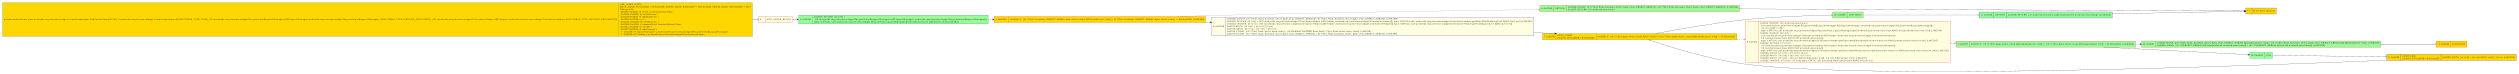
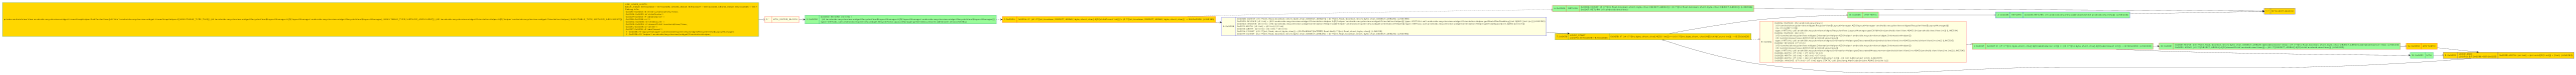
  digraph {
    fontname=Montserrat
    rankdir=LR
    node [color=red fillcolor=palegreen fontname=Montserrat shape=record style=filled]
    edge [arrowhead=vee fontname=Montserrat]
    n1 [fillcolor=lightyellow label="{0\:\ ?|MTH_ENTER_BLOCK\l}"]
    n2 [color=teal label="{2\:\ 0x0000|0x0000: INVOKE  (r0 I:int) = \l  (r9 I:androidx.recyclerview.widget.RecyclerView$LayoutManager A[D('layoutManager' androidx.recyclerview.widget.RecyclerView$LayoutManager)])\l type: VIRTUAL call: androidx.recyclerview.widget.RecyclerView.LayoutManager.getChildCount():int A[MD:():int (m)] (LINE:184)\l}"]
    n3 [fillcolor=gold label="{3\:\ 0x0004|0x0004: IF  (r0 I:??[int, boolean, OBJECT, ARRAY, byte, short, char] A[D('childCount' int)]) != (0 ??[int, boolean, OBJECT, ARRAY, byte, short, char])  \-\> B:6:0x0008  (LINE:185)\l}"]
    n4 [label="{4\:\ 0x0006|RETURN\l|0x0006: CONST  (r1 I:??[int, float, boolean, short, byte, char, OBJECT, ARRAY]) = (0 ??[int, float, boolean, short, byte, char, OBJECT, ARRAY])  (LINE:186)\l0x0007: RETURN  (r1 I:android.view.View) \l}"]
    n5 [color=blue fillcolor=lightyellow label="{6\:\ 0x0008|0x0008: CONST  (r1 I:??[int, float, boolean, short, byte, char, OBJECT, ARRAY]) = (0 ??[int, float, boolean, short, byte, char, OBJECT, ARRAY])  (LINE:189)\l0x0009: INVOKE  (r2 I:int) = (r10 I:androidx.recyclerview.widget.OrientationHelper A[D('helper' androidx.recyclerview.widget.OrientationHelper)]) type: VIRTUAL call: androidx.recyclerview.widget.OrientationHelper.getStartAfterPadding():int A[MD:():int (m)] (LINE:190)\l0x000d: INVOKE  (r3 I:int) = (r10 I:androidx.recyclerview.widget.OrientationHelper A[D('helper' androidx.recyclerview.widget.OrientationHelper)]) type: VIRTUAL call: androidx.recyclerview.widget.OrientationHelper.getTotalSpace():int A[MD:():int (m)]\l0x0011: ARITH  (r3 I:int) = (r3 I:int) \/ (2 int) \l0x0013: ARITH  (r2 I:int) = (r2 I:int) + (r3 I:int) \l0x0014: CONST  (r3 I:??[int, float, short, byte, char]) = (2147483647(0x7fffffff, float:NaN) ??[int, float, short, byte, char])  (LINE:191)\l0x0017: CONST  (r4 I:??[int, float, boolean, short, byte, char, OBJECT, ARRAY]) = (0 ??[int, float, boolean, short, byte, char, OBJECT, ARRAY])  (LINE:193)\l}"]
    n6 [color=blue fillcolor=gold label="{1\:\ ?|MTH_EXIT_BLOCK\l}"]
    n7 [color=teal fillcolor=gold label="{7\:\ 0x0018|LOOP_START\lLOOP:0: B:7:0x0018\-\>B:11:0x0033\l|0x0018: IF  (r4 I:??[int, byte, short, char] A[D('i' int)]) \>= (r0 I:??[int, byte, short, char] A[D('childCount' int)])  \-\> B:13:0x0036 \l}"]
    n8 [fillcolor=lightyellow label="{8\:\ 0x001a|0x001a: INVOKE  (r5 I:android.view.View) = \l  (r9 I:androidx.recyclerview.widget.RecyclerView$LayoutManager A[D('layoutManager' androidx.recyclerview.widget.RecyclerView$LayoutManager)])\l  (r4 I:int A[D('i' int)])\l type: VIRTUAL call: androidx.recyclerview.widget.RecyclerView.LayoutManager.getChildAt(int):android.view.View A[MD:(int):android.view.View (m)] (LINE:194)\l0x001e: INVOKE  (r6 I:int) = \l  (r10 I:androidx.recyclerview.widget.OrientationHelper A[D('helper' androidx.recyclerview.widget.OrientationHelper)])\l  (r5 I:android.view.View A[D('child' android.view.View)])\l type: VIRTUAL call: androidx.recyclerview.widget.OrientationHelper.getDecoratedStart(android.view.View):int A[MD:(android.view.View):int (m)] (LINE:195)\l0x0022: INVOKE  (r7 I:int) = \l  (r10 I:androidx.recyclerview.widget.OrientationHelper A[D('helper' androidx.recyclerview.widget.OrientationHelper)])\l  (r5 I:android.view.View A[D('child' android.view.View)])\l type: VIRTUAL call: androidx.recyclerview.widget.OrientationHelper.getDecoratedMeasurement(android.view.View):int A[MD:(android.view.View):int (m)] (LINE:196)\l0x0026: ARITH  (r7 I:int) = (r7 I:int) \/ (2 int) \l0x0028: ARITH  (r6 I:int) = (r6 I:int) + (r7 I:int) \l0x0029: ARITH  (r7 I:int) = (r6 I:int A[D('childCenter' int)]) \- (r2 I:int A[D('center' int)])  (LINE:197)\l0x002b: INVOKE  (r7 I:int) = (r7 I:int) type: STATIC call: java.lang.Math.abs(int):int A[MD:(int):int (c)]\l}"]
    n9 [label="{13\:\ 0x0036|SYNTHETIC\l}"]
    n10 [label="{9\:\ 0x002f|0x002f: IF  (r7 I:??[int, byte, short, char] A[D('absDistance' int)]) \>= (r3 I:??[int, byte, short, char] A[D('absClosest' int)])  \-\> B:15:0x0033  (LINE:200)\l}"]
    n11 [color=blue label="{12\:\ 0x0036|RETURN\l|0x0036: RETURN  (r1 I:android.view.View A[D('closestChild' android.view.View)])  (LINE:205)\l}"]
    n12 [label="{10\:\ 0x0031|0x0031: MOVE  (r3 I:??[int, float, boolean, short, byte, char, OBJECT, ARRAY] A[D('absClosest' int)]) = (r7 I:??[int, float, boolean, short, byte, char, OBJECT, ARRAY] A[D('absDistance' int)])  (LINE:201)\l0x0032: MOVE  (r1 I:??[OBJECT, ARRAY] A[D('closestChild' android.view.View)]) = (r5 I:??[OBJECT, ARRAY] A[D('child' android.view.View)])  (LINE:202)\l}"]
    n13 [color=teal label="{15\:\ 0x0033|MTH\l}"]
    n14 [fillcolor=gold label="{14\:\ 0x0033|SYNTHETIC\l}"]
    n15 [color=blue fillcolor=gold label="{11\:\ 0x0033|LOOP_END\lLOOP:0: B:7:0x0018\-\>B:11:0x0033\l|0x0033: ARITH  (r4 I:int) = (r4 I:int A[D('i' int)]) + (1 int)  (LINE:193)\l}"]
    n16 [color=teal fillcolor=gold label="{private android.view.View androidx.recyclerview.widget.LinearSnapHelper.findCenterView((r8 'this' I:androidx.recyclerview.widget.LinearSnapHelper A[IMMUTABLE_TYPE, THIS]), (r9 I:androidx.recyclerview.widget.RecyclerView$LayoutManager A[D('layoutManager' androidx.recyclerview.widget.RecyclerView$LayoutManager), IMMUTABLE_TYPE, METHOD_ARGUMENT]), (r10 I:androidx.recyclerview.widget.OrientationHelper A[D('helper' androidx.recyclerview.widget.OrientationHelper), IMMUTABLE_TYPE, METHOD_ARGUMENT]))  | USE_LINES_HINTS\lBACK_EDGE: B:11:0x0033 \-\> B:7:0x0018, CROSS_EDGE: B:9:0x002f \-\> B:11:0x0033, CROSS_EDGE: B:12:0x0036 \-\> B:1:?\lDebug Info:\l  0x001e\-0x0033: r5 'child' Landroid\/view\/View;\l  0x0029\-0x0033: r6 'childCenter' I\l  0x002f\-0x0033: r7 'absDistance' I\l  0x0018\-0x0036: r4 'i' I\l  0x0004\-0x0036: r0 'childCount' I\l  0x0009\-0x0036: r1 'closestChild' Landroid\/view\/View;\l  0x0014\-0x0036: r2 'center' I\l  0x0017\-0x0036: r3 'absClosest' I\l  \-1 \-0x0036: r9 'layoutManager' Landroidx\/recyclerview\/widget\/RecyclerView$LayoutManager;\l  \-1 \-0x0036: r10 'helper' Landroidx\/recyclerview\/widget\/OrientationHelper;\l}"]
    n1 -> n2
    n2 -> n3 [style=dashed]
    n3 -> n4 [arrowhead=odot style=dashed]
    n3 -> n5
    n4 -> n6
    n5 -> n7
    n7 -> n8 [arrowhead=odot style=dashed]
    n7 -> n9 [arrowhead=odot]
    n8 -> n10 [arrowhead=odot]
    n9 -> n11 [arrowhead=odot]
    n10 -> n12 [style=dashed]
    n10 -> n13
    n11 -> n6
    n12 -> n14 [arrowhead=odot]
    n13 -> n15 [arrowhead=odot]
+   n14 -> n15
    n15 -> n7 [arrowhead=odot]
    n16 -> n1 [arrowhead=odot]
  }
